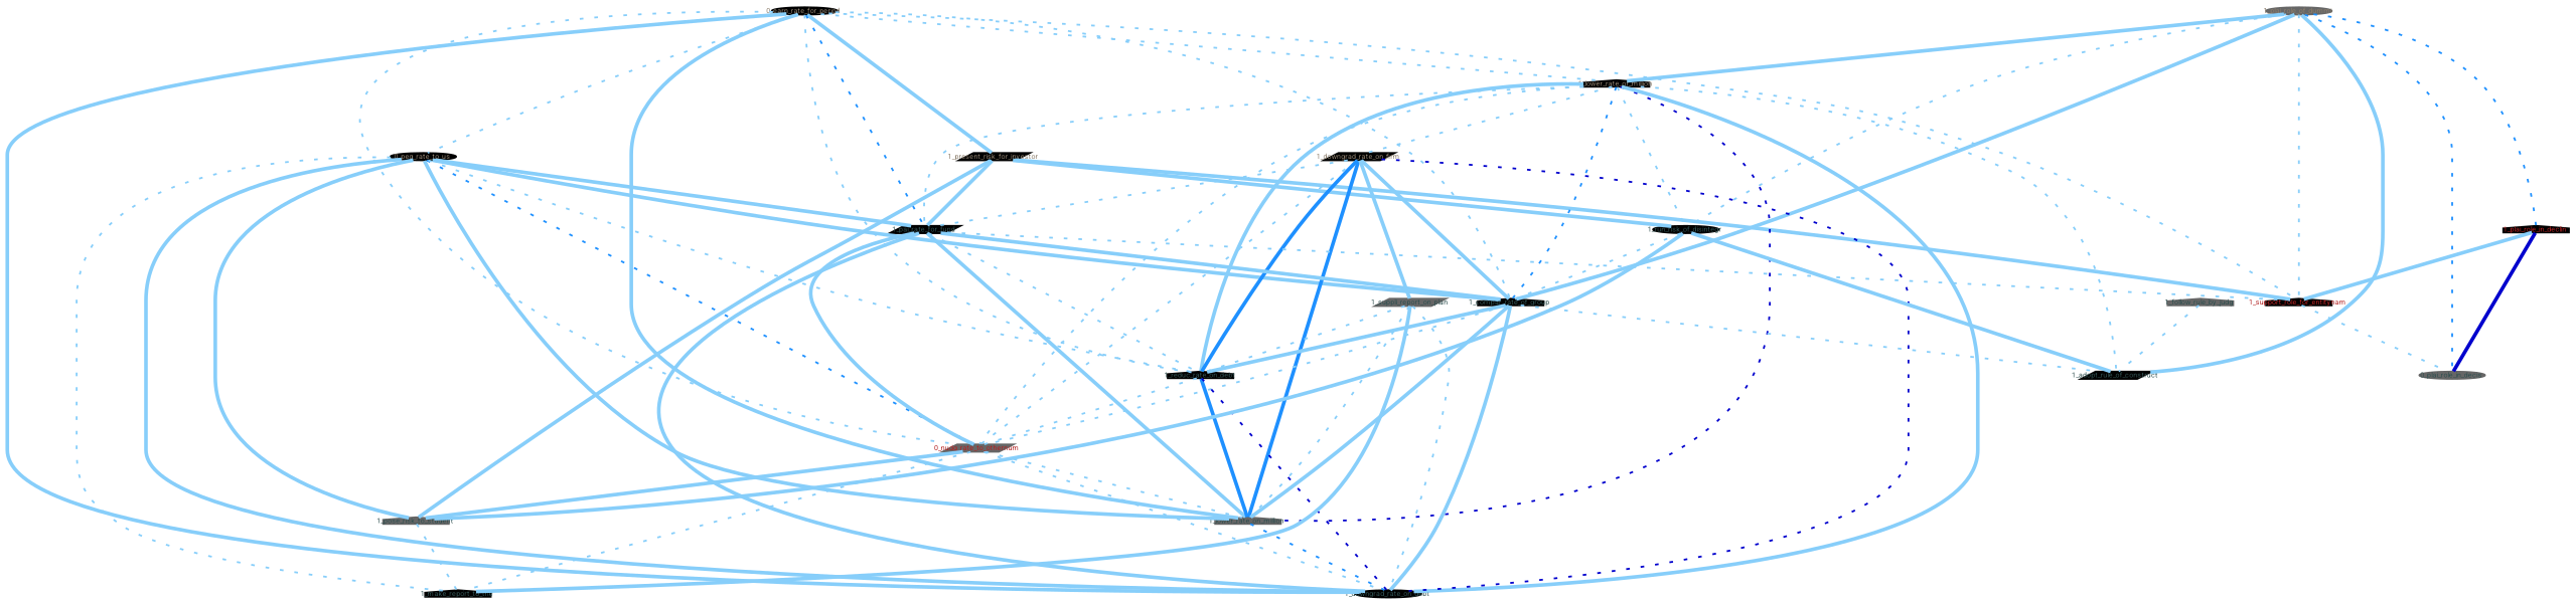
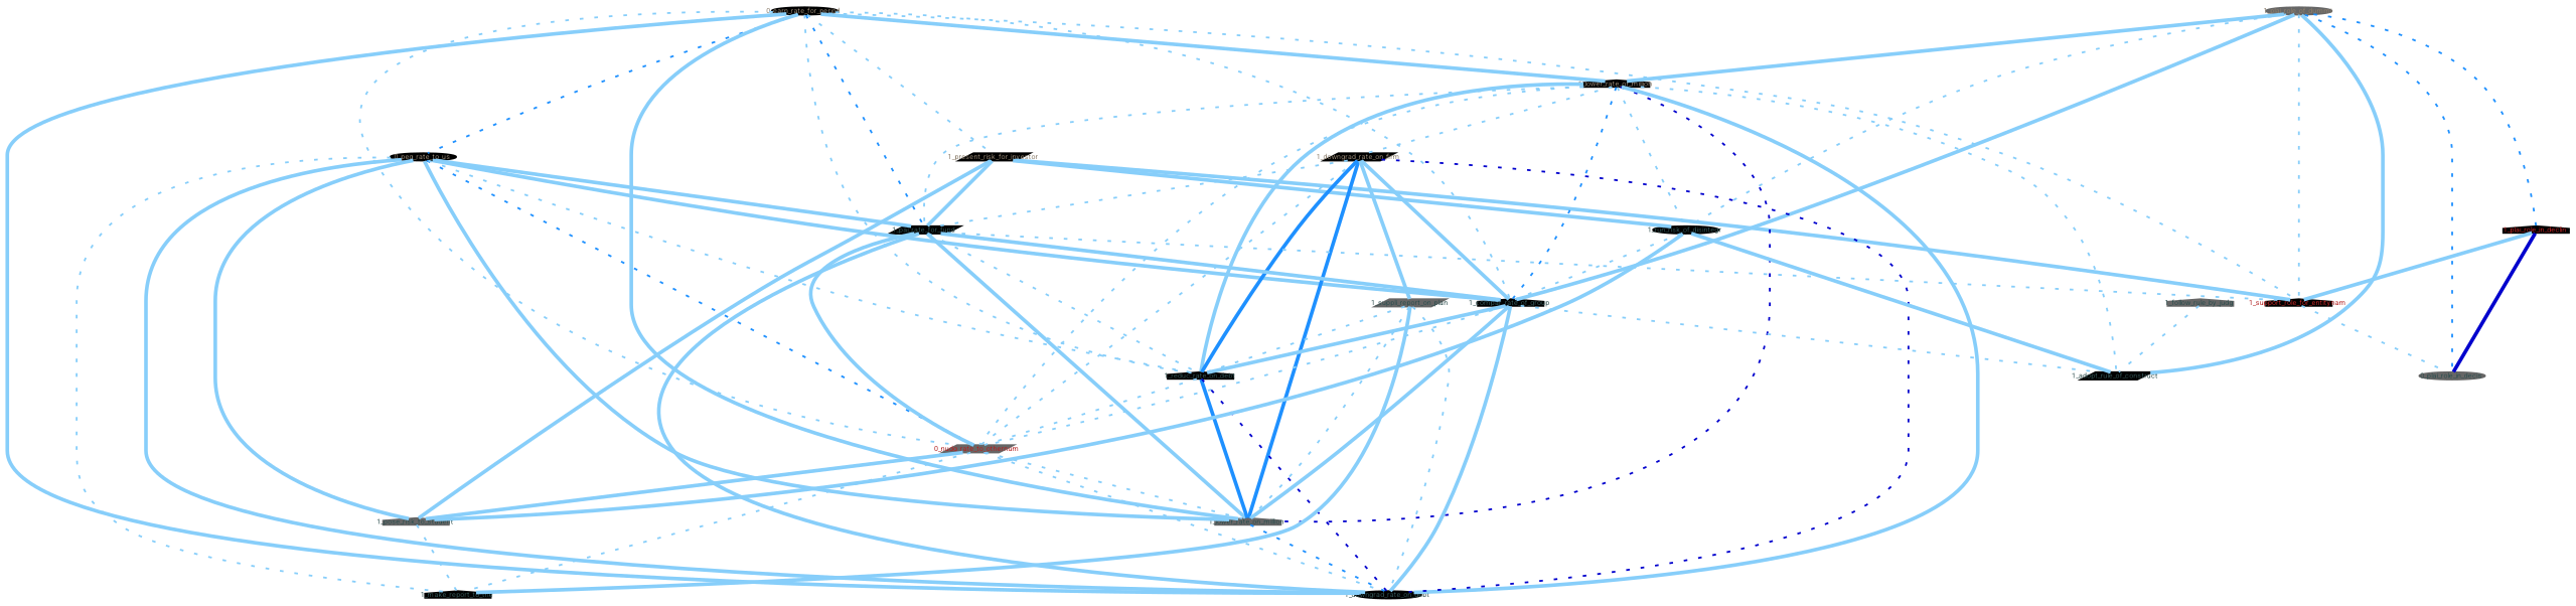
  graph {
    fontname=Roboto
    node [color=black fixedsize=true fontcolor="#2f4f4f" fontname=Roboto fontsize=4 shape=house style=filled]
    edge [color="#87cefa" fontname=Roboto style=dotted w=1]
    "0_earn_rate_for_period " [fontcolor="#8b7d6b" height=.06 shape=ellipse width=.5]
    "0_peg_rate_to_us " [fontcolor="#8b7d6b" height=.06 shape=ellipse width=.5]
    "1_present_risk_for_investor " [fontcolor="#8b7d6b" height=.06 shape=parallelogram width=.5]
    "1_plai_role_of_dummi " [color=gray40 fontcolor="#8b7d6b" height=.06 shape=ellipse width=.5]
    "1_lower_rate_of_million " [fontcolor="#8b7d6b" height=.06 width=.5]
    "1_downgrad_rate_on_firm " [fontcolor="#8b7d6b" height=.06 shape=parallelogram width=.5]
    "1_plai_role_in_declin " [fontcolor="#b22222" height=.06 width=.5]
    "0_nudg_rate_to_othernum " [color=gray40 fontcolor="#b22222" height=.06 shape=parallelogram width=.5]
    "1_support_role_for_entitynam " [fontcolor="#b22222" height=.06 width=.5]
    "1_pai_rate_for_fund " [height=.06 shape=parallelogram width=.5]
    "1_compar_rate_of_group " [height=.06 width=.5]
    "1_reduc_rate_on_debt " [height=.06 width=.5]
    "1_lower_rate_on_million " [color=gray40 height=.06 width=.5]
    "1_downgrad_rate_on_debt " [height=.06 shape=ellipse width=.5]
    "1_pose_risk_to_student " [color=gray40 height=.06 width=.5]
    "1_make_report_to_the " [height=.06 width=.5]
    "1_run_risk_of_disintegr " [height=.06 shape=ellipse width=.5]
    "0_plai_role_in_decis " [color=gray40 height=.06 shape=ellipse width=.5]
    "1_adopt_rule_of_construct " [height=.06 shape=parallelogram width=.5]
    "1_suppli_report_on_plan " [color=gray40 height=.06 shape=parallelogram width=.5]
    "1_follow_rule_by_judg " [color=gray40 height=.06 width=.5]
    subgraph sub_1 {
      "0_earn_rate_for_period "
      "0_peg_rate_to_us "
      "1_present_risk_for_investor "
      "1_plai_role_of_dummi "
      "1_lower_rate_of_million "
      "1_downgrad_rate_on_firm "
    }
    subgraph sub_2 {
      "1_plai_role_in_declin "
      "0_nudg_rate_to_othernum "
      "1_support_role_for_entitynam "
    }
-   "0_earn_rate_for_period " -- "0_peg_rate_to_us "
-   "0_earn_rate_for_period " -- "1_present_risk_for_investor " [style=bold]
-   "0_earn_rate_for_period " -- "1_lower_rate_of_million "
+   "0_earn_rate_for_period " -- "0_peg_rate_to_us " [color="#1e90ff"]
+   "0_earn_rate_for_period " -- "1_present_risk_for_investor "
+   "0_earn_rate_for_period " -- "1_lower_rate_of_million " [style=bold]
    "0_earn_rate_for_period " -- "0_nudg_rate_to_othernum "
    "0_earn_rate_for_period " -- "1_support_role_for_entitynam "
    "0_earn_rate_for_period " -- "1_pai_rate_for_fund " [color="#1e90ff" w=2]
    "0_earn_rate_for_period " -- "1_compar_rate_of_group "
    "0_earn_rate_for_period " -- "1_reduc_rate_on_debt "
    "0_earn_rate_for_period " -- "1_lower_rate_on_million " [style=bold]
    "0_earn_rate_for_period " -- "1_downgrad_rate_on_debt " [style=bold]
    "0_peg_rate_to_us " -- "0_nudg_rate_to_othernum " [color="#1e90ff" w=2]
    "0_peg_rate_to_us " -- "1_pai_rate_for_fund " [style=bold]
    "0_peg_rate_to_us " -- "1_compar_rate_of_group " [style=bold]
    "0_peg_rate_to_us " -- "1_reduc_rate_on_debt "
    "0_peg_rate_to_us " -- "1_lower_rate_on_million " [style=bold]
    "0_peg_rate_to_us " -- "1_downgrad_rate_on_debt " [style=bold]
    "0_peg_rate_to_us " -- "1_pose_risk_to_student " [style=bold]
    "0_peg_rate_to_us " -- "1_make_report_to_the "
    "1_present_risk_for_investor " -- "1_support_role_for_entitynam " [style=bold]
    "1_present_risk_for_investor " -- "1_pai_rate_for_fund " [style=bold]
    "1_present_risk_for_investor " -- "1_pose_risk_to_student " [style=bold]
    "1_present_risk_for_investor " -- "1_run_risk_of_disintegr " [style=bold]
    "1_plai_role_of_dummi " -- "1_lower_rate_of_million " [style=bold]
    "1_plai_role_of_dummi " -- "1_plai_role_in_declin " [color="#1e90ff" w=2]
    "1_plai_role_of_dummi " -- "1_support_role_for_entitynam "
    "1_plai_role_of_dummi " -- "1_compar_rate_of_group " [style=bold]
    "1_plai_role_of_dummi " -- "1_run_risk_of_disintegr "
    "1_plai_role_of_dummi " -- "0_plai_role_in_decis " [color="#1e90ff" w=2]
    "1_plai_role_of_dummi " -- "1_adopt_rule_of_construct " [style=bold]
    "1_lower_rate_of_million " -- "1_downgrad_rate_on_firm "
    "1_lower_rate_of_million " -- "0_nudg_rate_to_othernum "
    "1_lower_rate_of_million " -- "1_pai_rate_for_fund "
    "1_lower_rate_of_million " -- "1_compar_rate_of_group " [color="#1e90ff" w=2]
    "1_lower_rate_of_million " -- "1_reduc_rate_on_debt " [style=bold]
    "1_lower_rate_of_million " -- "1_lower_rate_on_million " [color="#0000cd" w=3]
    "1_lower_rate_of_million " -- "1_downgrad_rate_on_debt " [style=bold]
    "1_lower_rate_of_million " -- "1_run_risk_of_disintegr "
    "1_lower_rate_of_million " -- "1_adopt_rule_of_construct "
    "1_downgrad_rate_on_firm " -- "0_nudg_rate_to_othernum "
    "1_downgrad_rate_on_firm " -- "1_pai_rate_for_fund "
    "1_downgrad_rate_on_firm " -- "1_compar_rate_of_group " [style=bold]
    "1_downgrad_rate_on_firm " -- "1_reduc_rate_on_debt " [color="#1e90ff" style=bold w=2]
    "1_downgrad_rate_on_firm " -- "1_lower_rate_on_million " [color="#1e90ff" style=bold w=2]
    "1_downgrad_rate_on_firm " -- "1_downgrad_rate_on_debt " [color="#0000cd" w=3]
    "1_downgrad_rate_on_firm " -- "1_suppli_report_on_plan " [style=bold]
    "1_plai_role_in_declin " -- "1_support_role_for_entitynam " [style=bold]
    "1_plai_role_in_declin " -- "0_plai_role_in_decis " [color="#0000cd" style=bold w=3]
    "0_nudg_rate_to_othernum " -- "1_lower_rate_on_million "
    "0_nudg_rate_to_othernum " -- "1_downgrad_rate_on_debt "
    "0_nudg_rate_to_othernum " -- "1_pose_risk_to_student " [style=bold]
    "0_nudg_rate_to_othernum " -- "1_make_report_to_the "
    "1_support_role_for_entitynam " -- "0_plai_role_in_decis "
    "1_pai_rate_for_fund " -- "0_nudg_rate_to_othernum " [style=bold]
    "1_pai_rate_for_fund " -- "1_support_role_for_entitynam "
    "1_pai_rate_for_fund " -- "1_compar_rate_of_group " [style=bold]
    "1_pai_rate_for_fund " -- "1_reduc_rate_on_debt "
    "1_pai_rate_for_fund " -- "1_lower_rate_on_million " [style=bold]
    "1_pai_rate_for_fund " -- "1_downgrad_rate_on_debt " [style=bold]
    "1_compar_rate_of_group " -- "0_nudg_rate_to_othernum "
    "1_compar_rate_of_group " -- "1_reduc_rate_on_debt " [style=bold]
    "1_compar_rate_of_group " -- "1_lower_rate_on_million " [style=bold]
    "1_compar_rate_of_group " -- "1_downgrad_rate_on_debt " [style=bold]
    "1_compar_rate_of_group " -- "1_adopt_rule_of_construct "
    "1_reduc_rate_on_debt " -- "0_nudg_rate_to_othernum "
    "1_reduc_rate_on_debt " -- "1_lower_rate_on_million " [color="#1e90ff" style=bold w=2]
    "1_reduc_rate_on_debt " -- "1_downgrad_rate_on_debt " [color="#0000cd" w=3]
    "1_lower_rate_on_million " -- "1_downgrad_rate_on_debt " [color="#1e90ff" w=2]
    "1_pose_risk_to_student " -- "1_make_report_to_the "
    "1_run_risk_of_disintegr " -- "1_compar_rate_of_group "
    "1_run_risk_of_disintegr " -- "1_pose_risk_to_student " [style=bold]
    "1_run_risk_of_disintegr " -- "1_adopt_rule_of_construct " [style=bold]
    "1_suppli_report_on_plan " -- "1_reduc_rate_on_debt "
    "1_suppli_report_on_plan " -- "1_lower_rate_on_million "
    "1_suppli_report_on_plan " -- "1_downgrad_rate_on_debt "
    "1_suppli_report_on_plan " -- "1_make_report_to_the " [style=bold]
    "1_follow_rule_by_judg " -- "1_adopt_rule_of_construct "
  }
